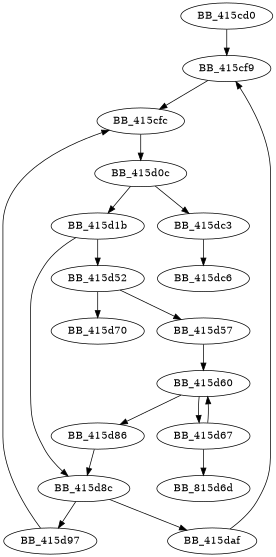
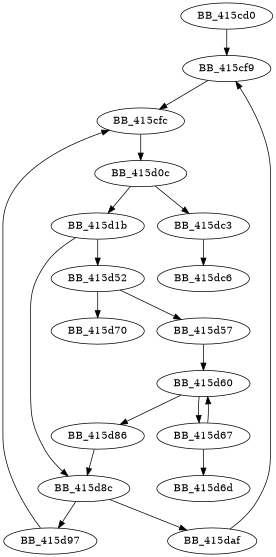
  digraph {
    BB_415cd0
    BB_415cf9
    BB_415cfc
    BB_415d0c
    BB_415d1b
    BB_415dc3
    BB_415d52
    BB_415d8c
    BB_415dc6
    BB_415d57
    BB_415d70
    BB_415d97
    BB_415daf
    BB_415d60
    BB_415d67
    BB_415d86
-   BB_415d6d [label=BB_815d6d]
+   BB_415d6d
    BB_415cd0 -> BB_415cf9
    BB_415cf9 -> BB_415cfc
    BB_415cfc -> BB_415d0c
    BB_415d0c -> BB_415d1b
    BB_415d0c -> BB_415dc3
    BB_415d1b -> BB_415d52
    BB_415d1b -> BB_415d8c
    BB_415dc3 -> BB_415dc6
    BB_415d52 -> BB_415d57
    BB_415d52 -> BB_415d70
    BB_415d8c -> BB_415d97
    BB_415d8c -> BB_415daf
    BB_415d57 -> BB_415d60
    BB_415d97 -> BB_415cfc
    BB_415daf -> BB_415cf9
    BB_415d60 -> BB_415d67
    BB_415d60 -> BB_415d86
    BB_415d67 -> BB_415d60
    BB_415d67 -> BB_415d6d
    BB_415d86 -> BB_415d8c
  }
